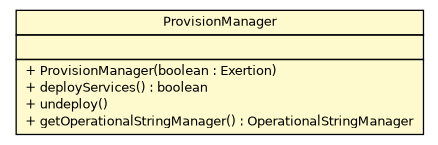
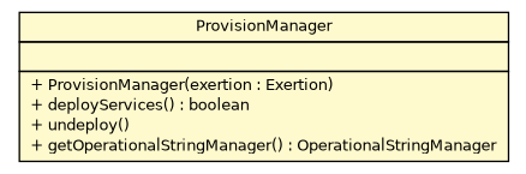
  digraph {
    nodesep=0.25
    ranksep=0.5
-   n1 [fontcolor=black fontname=Helvetica fontsize=10.0 label=<<table title="sorcer.core.dispatch.ProvisionManager" border="0" cellborder="1" cellspacing="0" cellpadding="2" port="p" bgcolor="lemonChiffon" href="./ProvisionManager.html"> 		<tr><td><table border="0" cellspacing="0" cellpadding="1"> <tr><td align="center" balign="center"> ProvisionManager </td></tr> 		</table></td></tr> 		<tr><td><table border="0" cellspacing="0" cellpadding="1"> <tr><td align="left" balign="left">  </td></tr> 		</table></td></tr> 		<tr><td><table border="0" cellspacing="0" cellpadding="1"> <tr><td align="left" balign="left"> + ProvisionManager(boolean : Exertion) </td></tr> <tr><td align="left" balign="left"> + deployServices() : boolean </td></tr> <tr><td align="left" balign="left"> + undeploy() </td></tr> <tr><td align="left" balign="left"> + getOperationalStringManager() : OperationalStringManager </td></tr> 		</table></td></tr> 		</table>> shape=plaintext]
+   n1 [fontcolor=black fontname=Helvetica fontsize=10.0 label=<<table title="sorcer.core.dispatch.ProvisionManager" border="0" cellborder="1" cellspacing="0" cellpadding="2" port="p" bgcolor="lemonChiffon" href="./ProvisionManager.html"> 		<tr><td><table border="0" cellspacing="0" cellpadding="1"> <tr><td align="center" balign="center"> ProvisionManager </td></tr> 		</table></td></tr> 		<tr><td><table border="0" cellspacing="0" cellpadding="1"> <tr><td align="left" balign="left">  </td></tr> 		</table></td></tr> 		<tr><td><table border="0" cellspacing="0" cellpadding="1"> <tr><td align="left" balign="left"> + ProvisionManager(exertion : Exertion) </td></tr> <tr><td align="left" balign="left"> + deployServices() : boolean </td></tr> <tr><td align="left" balign="left"> + undeploy() </td></tr> <tr><td align="left" balign="left"> + getOperationalStringManager() : OperationalStringManager </td></tr> 		</table></td></tr> 		</table>> shape=plaintext]
  }
